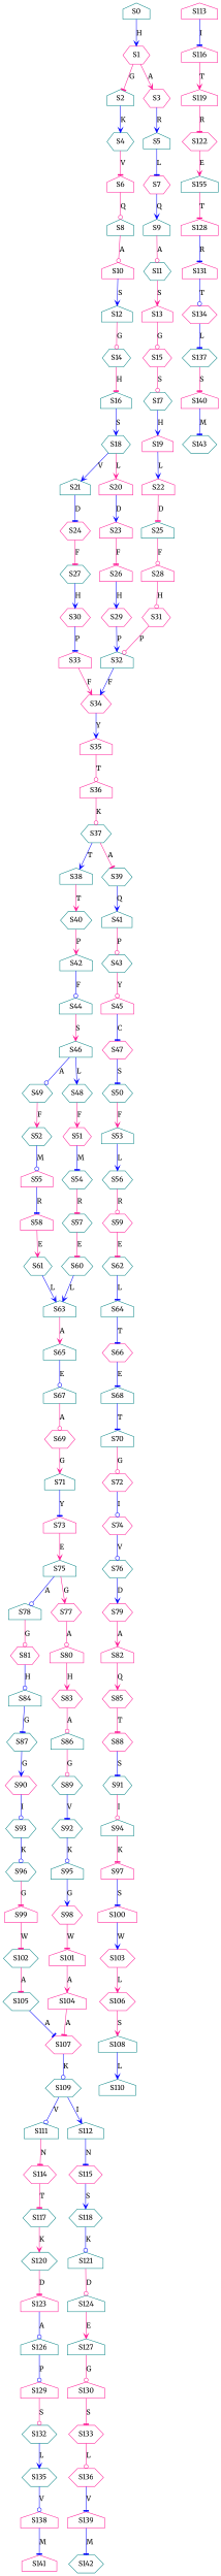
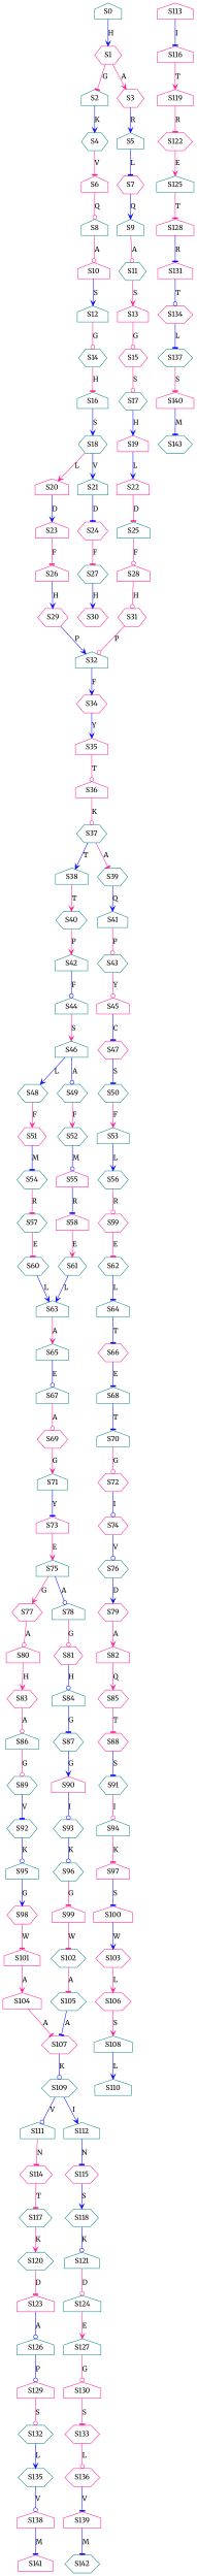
  strict digraph {
    fontname=Merriweather
    node [color=teal fontname=Merriweather shape=house]
    edge [arrowhead=vee color=deeppink fontname=Merriweather]
    S1 [color=deeppink shape=hexagon]
    S0
    S2
    S3 [color=deeppink shape=hexagon]
    S4 [shape=hexagon]
    S5
    S6 [color=deeppink]
    S7 [color=deeppink shape=hexagon]
    S8
    S9
    S10 [color=deeppink]
    S11 [shape=hexagon]
    S12
    S13 [color=deeppink]
    S14 [shape=hexagon]
    S15 [color=deeppink shape=hexagon]
    S16
    S17 [shape=hexagon]
    S18 [shape=hexagon]
    S19 [color=deeppink]
    S20 [color=deeppink]
    S21
    S22 [color=deeppink]
    S23 [color=deeppink]
    S24 [color=deeppink shape=hexagon]
    S25
    S26 [color=deeppink]
    S27 [shape=hexagon]
    S28 [color=deeppink]
    S29 [color=deeppink shape=hexagon]
    S30 [color=deeppink shape=hexagon]
    S31 [color=deeppink shape=hexagon]
    S32
-   S33 [color=deeppink]
    S34 [color=deeppink shape=hexagon]
    S35 [color=deeppink]
    S36 [color=deeppink]
    S37 [shape=hexagon]
    S38
    S39 [shape=hexagon]
    S40 [shape=hexagon]
    S41
    S42
    S43 [shape=hexagon]
    S44
    S45 [color=deeppink]
    S46
    S47 [color=deeppink shape=hexagon]
    S48 [shape=hexagon]
    S49 [shape=hexagon]
    S50 [shape=hexagon]
    S51 [color=deeppink shape=hexagon]
    S52 [shape=hexagon]
    S53
    S54 [shape=hexagon]
    S55 [color=deeppink]
    S56 [shape=hexagon]
    S57 [shape=hexagon]
    S58 [color=deeppink]
    S59 [color=deeppink shape=hexagon]
    S60 [shape=hexagon]
    S61 [shape=hexagon]
    S62 [shape=hexagon]
    S63
    S64
    S65
    S66 [color=deeppink shape=hexagon]
    S67
    S68
    S69 [color=deeppink shape=hexagon]
    S70
    S71
    S72 [color=deeppink shape=hexagon]
    S73 [color=deeppink]
    S74 [color=deeppink shape=hexagon]
    S75
    S76 [shape=hexagon]
    S77 [color=deeppink shape=hexagon]
    S78
    S79 [color=deeppink shape=hexagon]
    S80 [color=deeppink]
    S81 [color=deeppink shape=hexagon]
    S82 [color=deeppink]
    S83 [color=deeppink shape=hexagon]
    S84
    S85 [color=deeppink shape=hexagon]
    S86
    S87 [shape=hexagon]
    S88 [color=deeppink shape=hexagon]
    S89 [shape=hexagon]
-   S90 [color=deeppink shape=hexagon]
+   S90 [color=deeppink]
    S91 [shape=hexagon]
    S92 [shape=hexagon]
    S93 [shape=hexagon]
    S94
    S95
    S96 [shape=hexagon]
    S97 [color=deeppink]
    S98 [color=deeppink shape=hexagon]
    S99 [color=deeppink]
    S100 [color=deeppink]
    S101 [color=deeppink]
    S102 [shape=hexagon]
    S103 [color=deeppink shape=hexagon]
    S104 [color=deeppink]
    S105 [shape=hexagon]
    S106 [color=deeppink shape=hexagon]
    S107 [color=deeppink shape=hexagon]
    S108
    S109 [shape=hexagon]
    S110
    S111
    S112
    S114 [color=deeppink shape=hexagon]
    S115 [color=deeppink shape=hexagon]
    S113 [color=deeppink]
    S116 [color=deeppink]
    S117 [shape=hexagon]
    S118 [shape=hexagon]
    S119 [color=deeppink]
    S120 [shape=hexagon]
    S121
    S122 [color=deeppink shape=hexagon]
    S123 [color=deeppink]
    S124
-   S125 [label=S155]
+   S125
    S126
    S127
    S128 [color=deeppink]
    S129 [color=deeppink]
    S130 [color=deeppink]
    S131 [color=deeppink]
    S132 [shape=hexagon]
    S133 [color=deeppink shape=hexagon]
    S134 [color=deeppink shape=hexagon]
    S135 [shape=hexagon]
    S136 [color=deeppink shape=hexagon]
    S137 [shape=hexagon]
    S138 [color=deeppink]
    S139 [color=deeppink]
    S140 [color=deeppink]
    S141 [color=deeppink]
    S142 [shape=hexagon]
    S143 [shape=hexagon]
    S1 -> S2 [arrowhead=tee label=G]
    S1 -> S3 [label=A]
    S0 -> S1 [color=blue label=H]
    S2 -> S4 [color=blue label=K]
    S3 -> S5 [color=blue label=R]
    S4 -> S6 [arrowhead=tee label=V]
    S5 -> S7 [arrowhead=tee color=blue label=L]
    S6 -> S8 [arrowhead=odot label=Q]
    S7 -> S9 [color=blue label=Q]
    S8 -> S10 [arrowhead=odot label=A]
    S9 -> S11 [arrowhead=odot label=A]
    S10 -> S12 [color=blue label=S]
    S11 -> S13 [label=S]
    S12 -> S14 [arrowhead=odot label=G]
    S13 -> S15 [arrowhead=odot label=G]
    S14 -> S16 [arrowhead=tee label=H]
    S15 -> S17 [arrowhead=odot label=S]
    S16 -> S18 [color=blue label=S]
    S17 -> S19 [color=blue label=H]
    S18 -> S20 [label=L]
    S18 -> S21 [color=blue label=V]
    S19 -> S22 [color=blue label=L]
    S20 -> S23 [color=blue label=D]
    S21 -> S24 [arrowhead=tee color=blue label=D]
    S22 -> S25 [arrowhead=tee label=D]
    S23 -> S26 [arrowhead=tee label=F]
    S24 -> S27 [arrowhead=tee label=F]
    S25 -> S28 [arrowhead=odot label=F]
    S26 -> S29 [color=blue label=H]
    S27 -> S30 [color=blue label=H]
    S28 -> S31 [arrowhead=odot label=H]
    S29 -> S32 [color=blue label=P]
-   S30 -> S33 [arrowhead=tee color=blue label=P]
    S31 -> S32 [arrowhead=odot label=P]
    S32 -> S34 [color=blue label=F]
-   S33 -> S34 [label=F]
    S34 -> S35 [color=blue label=Y]
    S35 -> S36 [arrowhead=odot label=T]
    S36 -> S37 [arrowhead=odot label=K]
    S37 -> S38 [color=blue label=T]
    S37 -> S39 [arrowhead=tee label=A]
    S38 -> S40 [label=T]
    S39 -> S41 [color=blue label=Q]
    S40 -> S42 [label=P]
    S41 -> S43 [arrowhead=odot label=P]
    S42 -> S44 [arrowhead=odot color=blue label=F]
    S43 -> S45 [arrowhead=odot label=Y]
    S44 -> S46 [label=S]
    S45 -> S47 [arrowhead=tee color=blue label=C]
    S46 -> S48 [color=blue label=L]
    S46 -> S49 [arrowhead=odot color=blue label=A]
    S47 -> S50 [arrowhead=tee color=blue label=S]
    S48 -> S51 [label=F]
    S49 -> S52 [label=F]
    S50 -> S53 [label=F]
    S51 -> S54 [arrowhead=tee color=blue label=M]
    S52 -> S55 [arrowhead=odot color=blue label=M]
    S53 -> S56 [color=blue label=L]
    S54 -> S57 [arrowhead=tee label=R]
    S55 -> S58 [arrowhead=tee color=blue label=R]
    S56 -> S59 [arrowhead=odot label=R]
    S57 -> S60 [arrowhead=tee label=E]
    S58 -> S61 [label=E]
    S59 -> S62 [arrowhead=tee label=E]
    S60 -> S63 [color=blue label=L]
    S61 -> S63 [color=blue label=L]
    S62 -> S64 [arrowhead=tee color=blue label=L]
    S63 -> S65 [label=A]
    S64 -> S66 [arrowhead=tee color=blue label=T]
    S65 -> S67 [arrowhead=odot color=blue label=E]
    S66 -> S68 [arrowhead=tee color=blue label=E]
    S67 -> S69 [arrowhead=odot label=A]
    S68 -> S70 [arrowhead=tee color=blue label=T]
    S69 -> S71 [label=G]
    S70 -> S72 [arrowhead=odot label=G]
    S71 -> S73 [arrowhead=tee color=blue label=Y]
    S72 -> S74 [arrowhead=odot color=blue label=I]
    S73 -> S75 [label=E]
    S74 -> S76 [arrowhead=odot color=blue label=V]
    S75 -> S77 [label=G]
    S75 -> S78 [arrowhead=odot color=blue label=A]
    S76 -> S79 [color=blue label=D]
    S77 -> S80 [arrowhead=odot label=A]
    S78 -> S81 [arrowhead=odot label=G]
    S79 -> S82 [label=A]
    S80 -> S83 [label=H]
    S81 -> S84 [arrowhead=odot color=blue label=H]
    S82 -> S85 [label=Q]
    S83 -> S86 [arrowhead=odot label=A]
    S84 -> S87 [arrowhead=tee color=blue label=G]
    S85 -> S88 [arrowhead=tee label=T]
    S86 -> S89 [arrowhead=odot label=G]
    S87 -> S90 [color=blue label=G]
    S88 -> S91 [arrowhead=tee color=blue label=S]
    S89 -> S92 [arrowhead=tee color=blue label=V]
    S90 -> S93 [arrowhead=odot color=blue label=I]
    S91 -> S94 [arrowhead=odot label=I]
    S92 -> S95 [arrowhead=odot color=blue label=K]
    S93 -> S96 [arrowhead=odot color=blue label=K]
    S94 -> S97 [arrowhead=tee label=K]
    S95 -> S98 [color=blue label=G]
    S96 -> S99 [arrowhead=tee label=G]
    S97 -> S100 [arrowhead=tee color=blue label=S]
    S98 -> S101 [arrowhead=tee label=W]
    S99 -> S102 [arrowhead=tee label=W]
    S100 -> S103 [color=blue label=W]
    S101 -> S104 [label=A]
    S102 -> S105 [arrowhead=tee label=A]
    S103 -> S106 [label=L]
    S104 -> S107 [arrowhead=tee label=A]
    S105 -> S107 [arrowhead=tee color=blue label=A]
    S106 -> S108 [label=S]
    S107 -> S109 [arrowhead=odot color=blue label=K]
    S108 -> S110 [color=blue label=L]
    S109 -> S111 [arrowhead=odot color=blue label=V]
    S109 -> S112 [color=blue label=I]
    S111 -> S114 [arrowhead=tee label=N]
    S112 -> S115 [arrowhead=tee color=blue label=N]
    S114 -> S117 [arrowhead=tee label=T]
    S115 -> S118 [color=blue label=S]
    S113 -> S116 [arrowhead=tee color=blue label=I]
    S116 -> S119 [label=T]
    S117 -> S120 [label=K]
    S118 -> S121 [arrowhead=odot color=blue label=K]
    S119 -> S122 [arrowhead=tee label=R]
    S120 -> S123 [arrowhead=tee label=D]
    S121 -> S124 [arrowhead=odot label=D]
    S122 -> S125 [label=E]
    S123 -> S126 [arrowhead=odot color=blue label=A]
    S124 -> S127 [label=E]
    S125 -> S128 [arrowhead=tee label=T]
    S126 -> S129 [arrowhead=odot color=blue label=P]
    S127 -> S130 [arrowhead=odot label=G]
    S128 -> S131 [arrowhead=tee color=blue label=R]
    S129 -> S132 [arrowhead=odot label=S]
    S130 -> S133 [arrowhead=tee label=S]
    S131 -> S134 [arrowhead=odot color=blue label=T]
    S132 -> S135 [color=blue label=L]
    S133 -> S136 [arrowhead=odot label=L]
    S134 -> S137 [arrowhead=tee color=blue label=L]
    S135 -> S138 [arrowhead=odot color=blue label=V]
    S136 -> S139 [arrowhead=tee color=blue label=V]
    S137 -> S140 [arrowhead=tee label=S]
    S138 -> S141 [arrowhead=tee color=blue label=M]
    S139 -> S142 [arrowhead=tee color=blue label=M]
    S140 -> S143 [arrowhead=tee color=blue label=M]
  }
